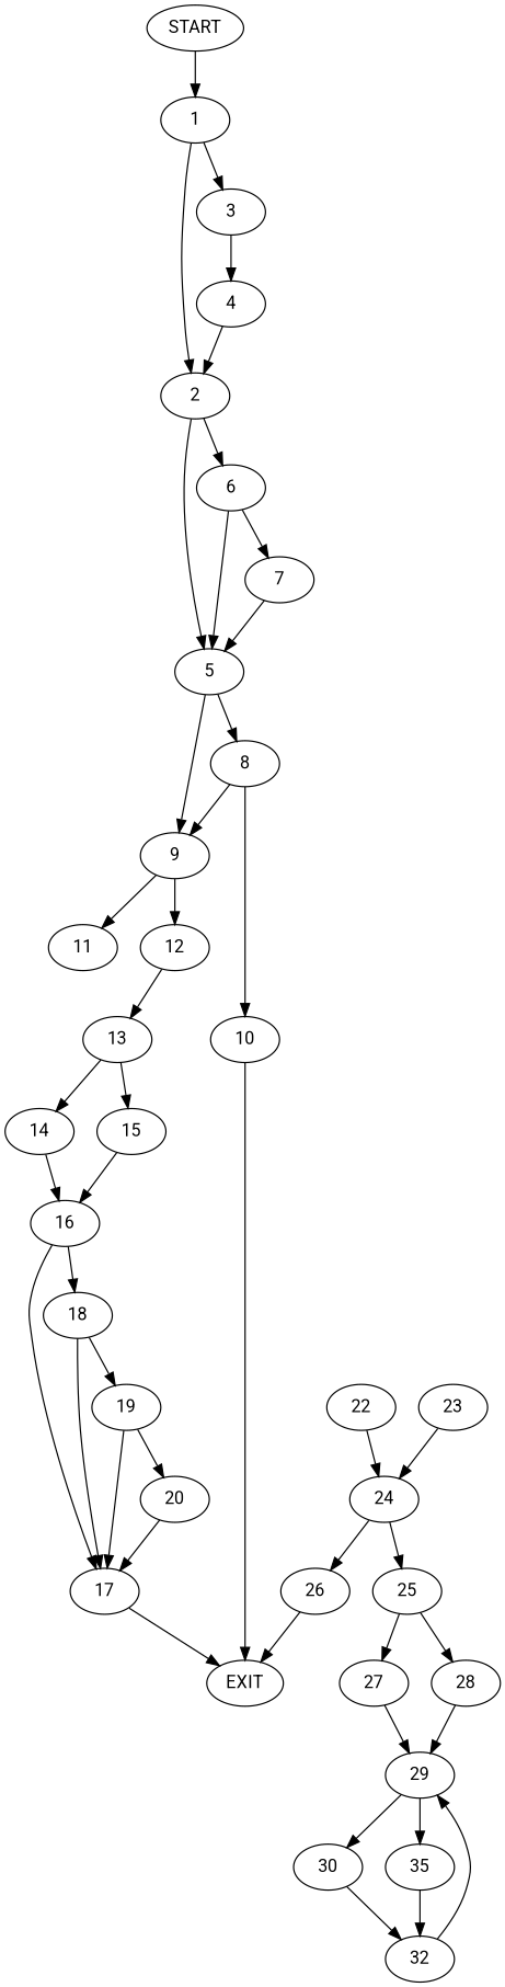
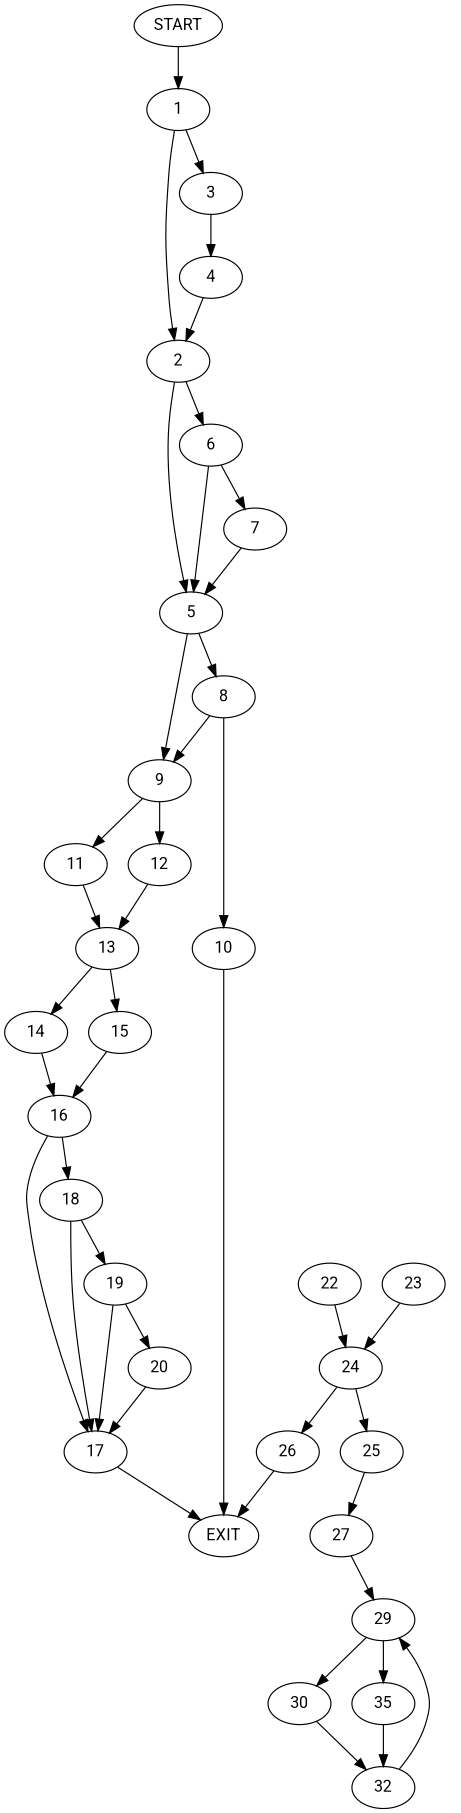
  digraph {
    fontname=Roboto
    node [fontname=Roboto]
    edge [fontname=Roboto]
    n1 [label=START]
    1
    2
    3
    n5 [label=EXIT]
    5
    6
    4
    8
    9
    7
    10
    11
    12
    13
    14
    15
    16
    17
    18
    19
    20
    22
    24
    23
    25
    26
    27
-   28
    29
    30
    n32 [label=35]
    32
    n1 -> 1
    1 -> 2
    1 -> 3
    2 -> 5
    2 -> 6
    3 -> 4
    5 -> 8
    5 -> 9
    6 -> 5
    6 -> 7
    4 -> 2
    8 -> 9
    8 -> 10
    9 -> 11
    9 -> 12
    7 -> 5
    10 -> n5
+   11 -> 13
    12 -> 13
    13 -> 14
    13 -> 15
    14 -> 16
    15 -> 16
    16 -> 17
    16 -> 18
    17 -> n5
    18 -> 17
    18 -> 19
    19 -> 17
    19 -> 20
    20 -> 17
    22 -> 24
    24 -> 25
    24 -> 26
    23 -> 24
    25 -> 27
-   25 -> 28
    26 -> n5
    27 -> 29
-   28 -> 29
    29 -> 30
    29 -> n32
    30 -> 32
    n32 -> 32
    32 -> 29
  }
